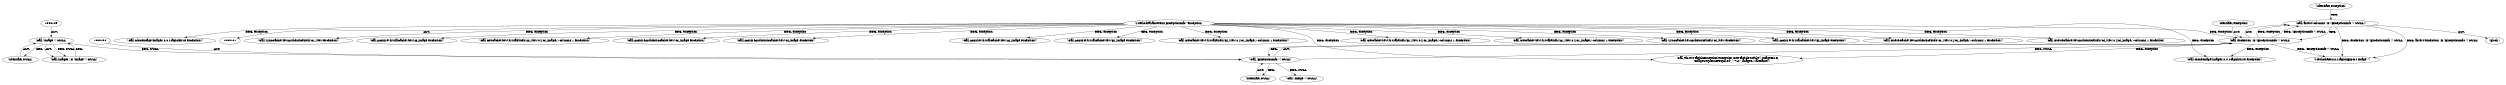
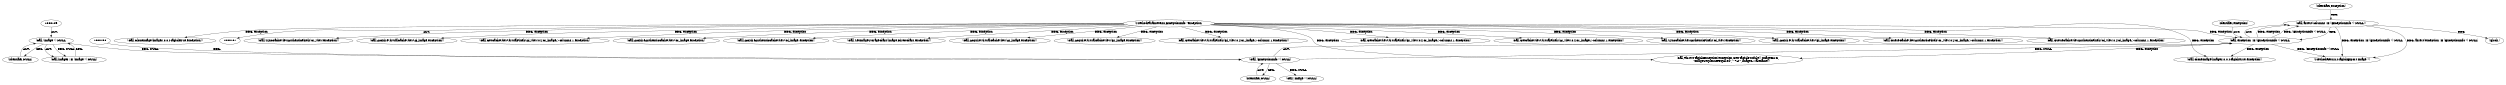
  digraph {
    n1 [label="(Call,assert(columns != (ExceptionInfo *) NULL))"]
    n2 [label="(Call,exception != (ExceptionInfo *) NULL)"]
    n3 [label="(MethodReturn,MagickExport Image *)"]
    n4 [label="(Block,)"]
    n5 [label="(Call,(ExceptionInfo *) NULL)"]
    n6 [label="(Call,ThrowMagickException(exception,GetMagickModule(),ImageError,\n        \"ImageSequenceRequired\",\"`%s'\",images->filename))"]
    n7 [label="(Call,CloneImage(images,0,0,MagickTrue,exception))"]
    n8 [label="(Identifier,NULL)"]
    n9 [label="(Call,(Image *) NULL)"]
    n10 [label="(MethodParameterIn,ExceptionInfo *exception)"]
    n11 [label="(Call,GetCacheViewVirtualPixels(Br_view,0,y,Cr_image->columns,1,exception))"]
    n12 [label="(Call,GetCacheViewVirtualPixels(Ar_view,0,y,Cr_image->columns,1,exception))"]
    n13 [label="(Call,SyncCacheViewAuthenticPixels(Ci_view,exception))"]
    n14 [label="(Call,AcquireVirtualCacheView(Bi_image,exception))"]
    n15 [label="(Call,QueueCacheViewAuthenticPixels(Cr_view,0,y,Cr_image->columns,1,exception))"]
    n16 [label="(Call,QueueCacheViewAuthenticPixels(Ci_view,0,y,Ci_image->columns,1,exception))"]
    n17 [label="(Call,SyncCacheViewAuthenticPixels(Cr_view,exception))"]
    n18 [label="(Call,AcquireVirtualCacheView(Ai_image,exception))"]
    n19 [label="(Call,GetCacheViewVirtualPixels(Ai_view,0,y,Cr_image->columns,1,exception))"]
    n20 [label="(Call,AcquireAuthenticCacheView(Cr_image,exception))"]
    n21 [label="(Call,AcquireAuthenticCacheView(Ci_image,exception))"]
+   n22 [label="(Call,SetImageStorageClass(image,DirectClass,exception))"]
    n23 [label="(Call,AcquireVirtualCacheView(Ar_image,exception))"]
    n24 [label="(Call,AcquireVirtualCacheView(Br_image,exception))"]
    n25 [label="(Call,GetCacheViewVirtualPixels(Bi_view,0,y,Cr_image->columns,1,exception))"]
    n26 [label="(Call,CloneImage(images,0,0,MagickTrue,exception))"]
    1000101
    n28 [label="(Call,(Image *) NULL)"]
    n29 [label="(Identifier,NULL)"]
    n30 [label="(Call,images != (Image *) NULL)"]
    n31 [label="(Identifier,exception)"]
    n32 [label="(Identifier,exception)"]
    1000156
    1000129
    n1 -> n2 [label="CFG: "]
    n1 -> n3 [label="DDG: assert(exception != (ExceptionInfo *) NULL)"]
    n1 -> n3 [label="DDG: exception != (ExceptionInfo *) NULL"]
-   n1 -> n4 [label="AST: "]
+   n1 -> n4 [label="DDG: "]
    n2 -> n1 [label="AST: "]
    n2 -> n1 [label="DDG: exception"]
    n2 -> n1 [label="DDG: (ExceptionInfo *) NULL"]
    n2 -> n3 [label="DDG: (ExceptionInfo *) NULL"]
-   n2 -> n5 [label="CFG: "]
    n2 -> n6 [label="DDG: exception"]
    n2 -> n7 [label="DDG: exception"]
    n5 -> n2 [label="AST: "]
    n5 -> n2 [label="DDG: NULL"]
    n5 -> n8 [label="CFG: "]
    n5 -> n9 [label="DDG: NULL"]
    n8 -> n5 [label="AST: "]
    n10 -> n2 [label="DDG: exception"]
    n10 -> n6 [label="DDG: exception"]
    n10 -> n7 [label="DDG: exception"]
    n10 -> n11 [label="DDG: exception"]
    n10 -> n12 [label="DDG: exception"]
    n10 -> n13 [label="DDG: exception"]
    n10 -> n14 [label="DDG: exception"]
    n10 -> n15 [label="DDG: exception"]
    n10 -> n16 [label="DDG: exception"]
    n10 -> n17 [label="DDG: exception"]
    n10 -> n18 [label="DDG: exception"]
    n10 -> n19 [label="DDG: exception"]
    n10 -> n20 [label="DDG: exception"]
    n10 -> n21 [label="DDG: exception"]
+   n10 -> n22 [label="DDG: exception"]
    n10 -> n23 [label="DDG: exception"]
-   n10 -> n24 [label="CFG: exception"]
+   n10 -> n24 [label="DDG: exception"]
    n10 -> n25 [label="DDG: exception"]
    n10 -> n26 [label="DDG: exception"]
    n10 -> 1000101 [label="AST: "]
    n28 -> n5 [label="DDG: NULL"]
    n28 -> n29 [label="CFG: "]
    n28 -> n30 [label="AST: "]
    n28 -> n30 [label="DDG: NULL"]
    n29 -> n28 [label="AST: "]
    n30 -> n28 [label="CFG: "]
    n31 -> n1 [label="CFG: "]
    n32 -> n2 [label="AST: "]
-   1000156 -> n5 [label="AST: "]
+   1000156 -> n5 [label="DDG: "]
    1000129 -> n28 [label="AST: "]
  }
